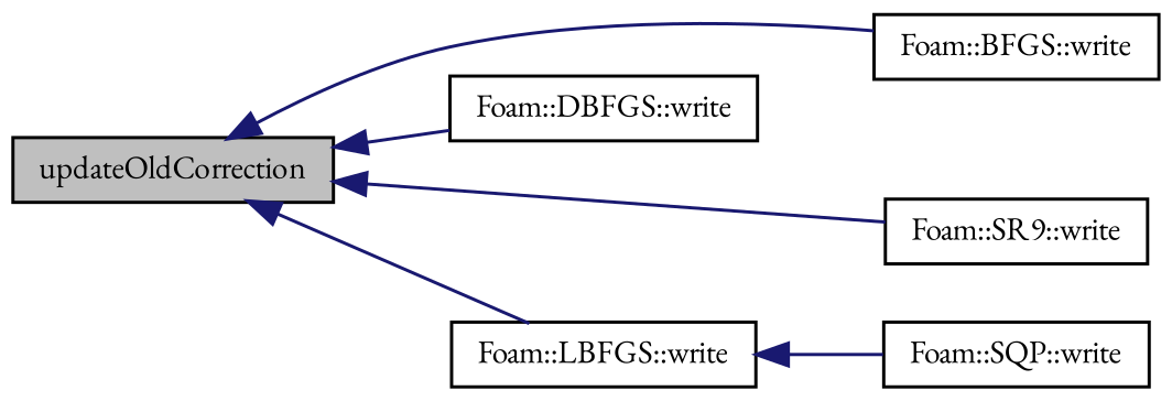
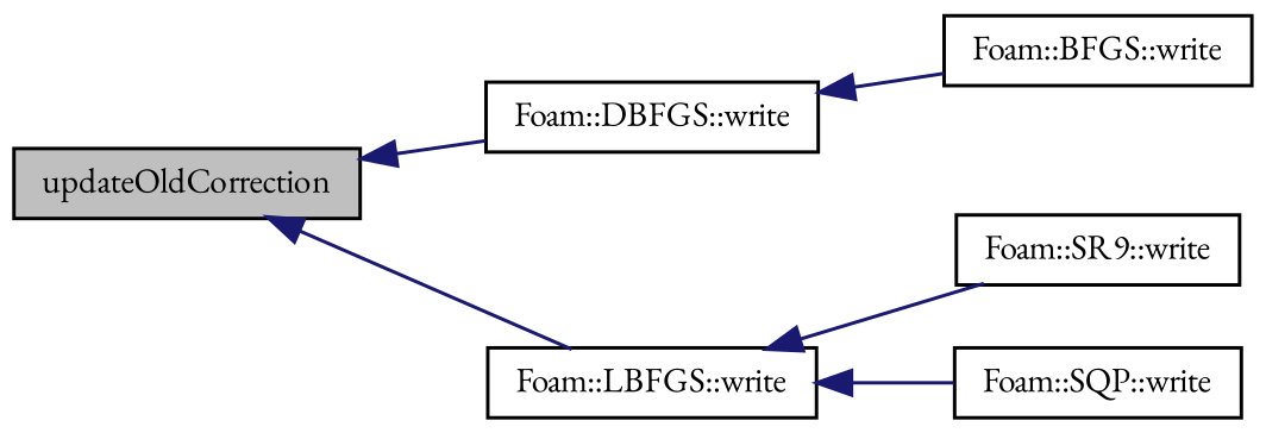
  digraph {
    fontname="EB Garamond"
    rankdir=LR
    node [color=black fontname="EB Garamond" fontsize=10 shape=record]
    edge [color=midnightblue dir=back fontname="EB Garamond" fontsize=10 labelfontname=Helvetica labelfontsize=10 style=solid]
    n1 [fillcolor=grey75 fontcolor=black height=0.2 label=updateOldCorrection style=filled width=0.4]
    n2 [height=0.2 label="Foam::SR9::write" width=0.4]
    n3 [height=0.2 label="Foam::BFGS::write" width=0.4]
    n4 [height=0.2 label="Foam::DBFGS::write" width=0.4]
    n5 [height=0.2 label="Foam::LBFGS::write" width=0.4]
    n6 [height=0.2 label="Foam::SQP::write" width=0.4]
-   n1 -> n2
-   n1 -> n3
+   n5 -> n2
+   n4 -> n3
    n1 -> n4
    n1 -> n5
    n5 -> n6
  }
